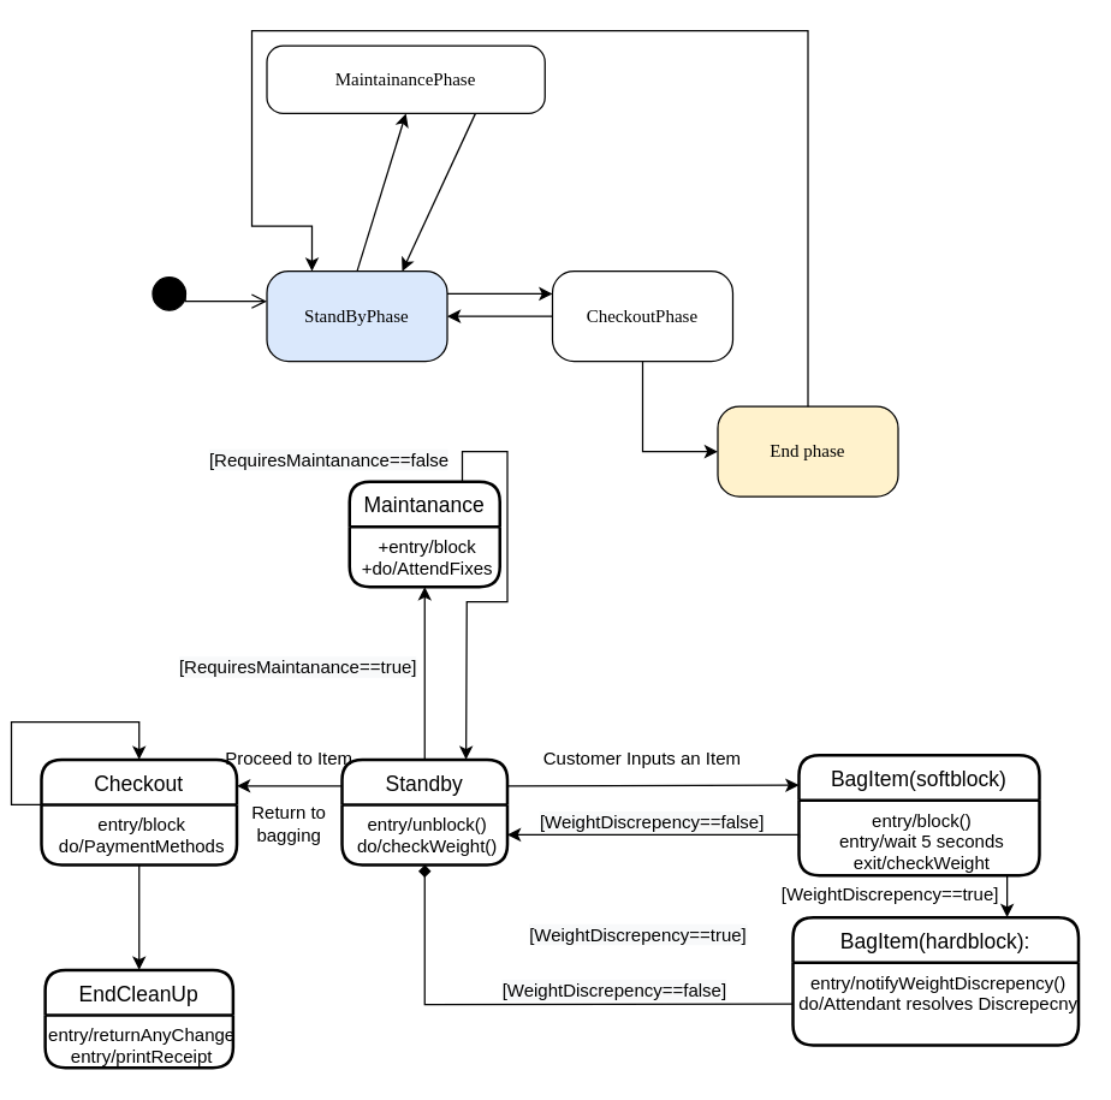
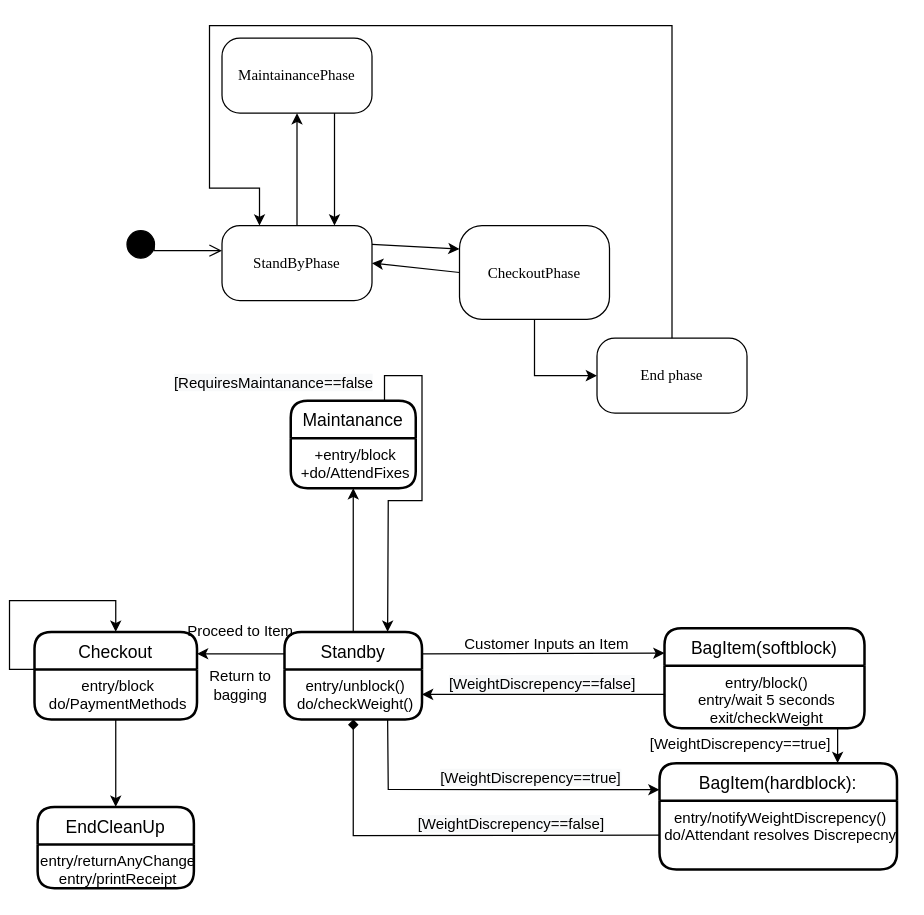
  <mxCell id="0" />
  <mxCell id="1" parent="0" />
  <mxCell id="2" value="" style="ellipse;html=1;shape=startState;fillColor=#000000;strokeColor=#000000;rounded=1;shadow=0;comic=0;labelBackgroundColor=none;fontFamily=Verdana;fontSize=12;fontColor=#000000;align=center;direction=south;" parent="1" vertex="1"><mxGeometry x="90" y="180" width="30" height="30" as="geometry" /></mxCell>
- <mxCell id="3" value="StandByPhase" style="rounded=1;whiteSpace=wrap;html=1;arcSize=24;shadow=0;comic=0;labelBackgroundColor=none;fontFamily=Verdana;fontSize=12;align=center;fillColor=#dae8fc;" parent="1" vertex="1"><mxGeometry x="170" y="180" width="120" height="60" as="geometry" /></mxCell>
+ <mxCell id="3" value="StandByPhase" style="rounded=1;whiteSpace=wrap;html=1;arcSize=24;shadow=0;comic=0;labelBackgroundColor=none;fontFamily=Verdana;fontSize=12;align=center;" parent="1" vertex="1"><mxGeometry x="170" y="180" width="120" height="60" as="geometry" /></mxCell>
  <mxCell id="4" style="edgeStyle=orthogonalEdgeStyle;html=1;labelBackgroundColor=none;endArrow=open;endSize=8;strokeColor=#000000;fontFamily=Verdana;fontSize=12;align=left;rounded=0;exitX=0.427;exitY=0.144;exitDx=0;exitDy=0;exitPerimeter=0;" parent="1" source="2" edge="1"><mxGeometry relative="1" as="geometry"><mxPoint x="170" y="200" as="targetPoint" /><Array as="points"><mxPoint x="116" y="200" /></Array></mxGeometry></mxCell>
  <mxCell id="5" value="" style="endArrow=classic;html=1;rounded=0;strokeColor=#000000;exitX=1;exitY=0.25;exitDx=0;exitDy=0;entryX=0;entryY=0.25;entryDx=0;entryDy=0;" parent="1" source="3" target="6" edge="1"><mxGeometry width="50" height="50" relative="1" as="geometry"><mxPoint x="190" y="370" as="sourcePoint" /><mxPoint x="330" y="210" as="targetPoint" /></mxGeometry></mxCell>
- <mxCell id="6" value="CheckoutPhase" style="rounded=1;whiteSpace=wrap;html=1;arcSize=24;shadow=0;comic=0;labelBackgroundColor=none;fontFamily=Verdana;fontSize=12;align=center;" parent="1" vertex="1"><mxGeometry x="360" y="180" width="120" height="60" as="geometry" /></mxCell>
+ <mxCell id="6" value="CheckoutPhase" style="rounded=1;whiteSpace=wrap;html=1;arcSize=24;shadow=0;comic=0;labelBackgroundColor=none;fontFamily=Verdana;fontSize=12;align=center;" parent="1" vertex="1"><mxGeometry x="360" y="180" width="120" height="75" as="geometry" /></mxCell>
  <mxCell id="7" value="" style="endArrow=classic;html=1;rounded=0;strokeColor=#000000;exitX=0;exitY=0.5;exitDx=0;exitDy=0;entryX=1;entryY=0.5;entryDx=0;entryDy=0;" parent="1" source="6" target="3" edge="1"><mxGeometry width="50" height="50" relative="1" as="geometry"><mxPoint x="350" y="370" as="sourcePoint" /><mxPoint x="400" y="320" as="targetPoint" /></mxGeometry></mxCell>
- <mxCell id="8" value="MaintainancePhase" style="rounded=1;whiteSpace=wrap;html=1;arcSize=24;shadow=0;comic=0;labelBackgroundColor=none;fontFamily=Verdana;fontSize=12;align=center;" parent="1" vertex="1"><mxGeometry x="170" y="30" width="185" height="45" as="geometry" /></mxCell>
+ <mxCell id="8" value="MaintainancePhase" style="rounded=1;whiteSpace=wrap;html=1;arcSize=24;shadow=0;comic=0;labelBackgroundColor=none;fontFamily=Verdana;fontSize=12;align=center;" parent="1" vertex="1"><mxGeometry x="170" y="30" width="120" height="60" as="geometry" /></mxCell>
  <mxCell id="9" value="" style="endArrow=classic;html=1;rounded=0;strokeColor=#000000;exitX=0.5;exitY=0;exitDx=0;exitDy=0;entryX=0.5;entryY=1;entryDx=0;entryDy=0;" parent="1" source="3" target="8" edge="1"><mxGeometry width="50" height="50" relative="1" as="geometry"><mxPoint x="300" y="162" as="sourcePoint" /><mxPoint x="450" y="162" as="targetPoint" /><Array as="points" /></mxGeometry></mxCell>
  <mxCell id="10" value="" style="endArrow=classic;html=1;rounded=0;strokeColor=#000000;exitX=0.75;exitY=1;exitDx=0;exitDy=0;entryX=0.75;entryY=0;entryDx=0;entryDy=0;" parent="1" source="8" target="3" edge="1"><mxGeometry width="50" height="50" relative="1" as="geometry"><mxPoint x="340" y="170" as="sourcePoint" /><mxPoint x="340" y="70" as="targetPoint" /></mxGeometry></mxCell>
  <mxCell id="11" value="" style="endArrow=classic;html=1;rounded=0;strokeColor=#000000;exitX=0.5;exitY=1;exitDx=0;exitDy=0;entryX=0;entryY=0.5;entryDx=0;entryDy=0;" parent="1" source="6" target="12" edge="1"><mxGeometry width="50" height="50" relative="1" as="geometry"><mxPoint x="340" y="260" as="sourcePoint" /><mxPoint x="420" y="380" as="targetPoint" /><Array as="points"><mxPoint x="420" y="300" /></Array></mxGeometry></mxCell>
- <mxCell id="12" value="End phase" style="rounded=1;whiteSpace=wrap;html=1;arcSize=24;shadow=0;comic=0;labelBackgroundColor=none;fontFamily=Verdana;fontSize=12;align=center;fillColor=#fff2cc;" parent="1" vertex="1"><mxGeometry x="470" y="270" width="120" height="60" as="geometry" /></mxCell>
+ <mxCell id="12" value="End phase" style="rounded=1;whiteSpace=wrap;html=1;arcSize=24;shadow=0;comic=0;labelBackgroundColor=none;fontFamily=Verdana;fontSize=12;align=center;" parent="1" vertex="1"><mxGeometry x="470" y="270" width="120" height="60" as="geometry" /></mxCell>
  <mxCell id="13" value="" style="endArrow=classic;html=1;rounded=0;strokeColor=#000000;exitX=0.5;exitY=0;exitDx=0;exitDy=0;entryX=0.25;entryY=0;entryDx=0;entryDy=0;" parent="1" source="12" target="3" edge="1"><mxGeometry width="50" height="50" relative="1" as="geometry"><mxPoint x="330" y="210" as="sourcePoint" /><mxPoint x="200" y="150" as="targetPoint" /><Array as="points"><mxPoint x="530" y="20" /><mxPoint x="160" y="20" /><mxPoint x="160" y="150" /><mxPoint x="200" y="150" /></Array></mxGeometry></mxCell>
  <mxCell id="14" value="BagItem(softblock)" style="swimlane;childLayout=stackLayout;horizontal=1;startSize=30;horizontalStack=0;rounded=1;fontSize=14;fontStyle=0;strokeWidth=2;resizeParent=0;resizeLast=1;shadow=0;dashed=0;align=center;" vertex="1" parent="1"><mxGeometry x="524" y="502" width="160" height="80" as="geometry" /></mxCell>
  <mxCell id="15" value="entry/block()&#10;entry/wait 5 seconds&#10;exit/checkWeight" style="align=center;strokeColor=none;fillColor=none;spacingLeft=4;fontSize=12;verticalAlign=top;resizable=0;rotatable=0;part=1;" vertex="1" parent="14"><mxGeometry y="30" width="160" height="50" as="geometry" /></mxCell>
  <mxCell id="16" value="BagItem(hardblock):" style="swimlane;childLayout=stackLayout;horizontal=1;startSize=30;horizontalStack=0;rounded=1;fontSize=14;fontStyle=0;strokeWidth=2;resizeParent=0;resizeLast=1;shadow=0;dashed=0;align=center;" vertex="1" parent="1"><mxGeometry x="520" y="610" width="190" height="85" as="geometry" /></mxCell>
  <mxCell id="17" value="entry/notifyWeightDiscrepency()&#10;do/Attendant resolves Discrepecny&#10; " style="align=center;strokeColor=none;fillColor=none;spacingLeft=4;fontSize=12;verticalAlign=top;resizable=0;rotatable=0;part=1;" vertex="1" parent="16"><mxGeometry y="30" width="190" height="55" as="geometry" /></mxCell>
  <mxCell id="18" value="[WeightDiscrepency==true]" style="text;html=1;strokeColor=none;fillColor=none;align=center;verticalAlign=middle;whiteSpace=wrap;rounded=0;" vertex="1" parent="1"><mxGeometry x="530" y="580" width="110" height="30" as="geometry" /></mxCell>
  <mxCell id="19" style="edgeStyle=orthogonalEdgeStyle;rounded=0;orthogonalLoop=1;jettySize=auto;html=1;entryX=0.75;entryY=0;entryDx=0;entryDy=0;exitX=0.75;exitY=1;exitDx=0;exitDy=0;" edge="1" parent="1" source="15" target="16"><mxGeometry relative="1" as="geometry" /></mxCell>
  <mxCell id="20" value="Standby" style="swimlane;childLayout=stackLayout;horizontal=1;startSize=30;horizontalStack=0;rounded=1;fontSize=14;fontStyle=0;strokeWidth=2;resizeParent=0;resizeLast=1;shadow=0;dashed=0;align=center;" vertex="1" parent="1"><mxGeometry x="220" y="505" width="110" height="70" as="geometry" /></mxCell>
  <mxCell id="21" value="entry/unblock()&#10;do/checkWeight()&#10;" style="align=center;strokeColor=none;fillColor=none;spacingLeft=4;fontSize=12;verticalAlign=top;resizable=0;rotatable=0;part=1;" vertex="1" parent="20"><mxGeometry y="30" width="110" height="40" as="geometry" /></mxCell>
  <mxCell id="22" value="" style="endArrow=classic;html=1;rounded=0;exitX=1;exitY=0.25;exitDx=0;exitDy=0;entryX=0;entryY=0.25;entryDx=0;entryDy=0;" edge="1" parent="1" source="20" target="14"><mxGeometry width="50" height="50" relative="1" as="geometry"><mxPoint x="360" y="485" as="sourcePoint" /><mxPoint x="410" y="435" as="targetPoint" /></mxGeometry></mxCell>
- <mxCell id="23" value="Customer Inputs an Item" style="text;html=1;strokeColor=none;fillColor=none;align=center;verticalAlign=middle;whiteSpace=wrap;rounded=0;" vertex="1" parent="1"><mxGeometry x="340" y="490" width="160" height="30" as="geometry" /></mxCell>
+ <mxCell id="23" value="Customer Inputs an Item" style="text;html=1;strokeColor=none;fillColor=none;align=center;verticalAlign=middle;whiteSpace=wrap;rounded=0;" vertex="1" parent="1"><mxGeometry x="350" y="500" width="160" height="30" as="geometry" /></mxCell>
  <mxCell id="24" value="" style="endArrow=classic;html=1;rounded=0;exitX=0;exitY=0.5;exitDx=0;exitDy=0;entryX=1;entryY=0.5;entryDx=0;entryDy=0;" edge="1" parent="1" source="15" target="21"><mxGeometry width="50" height="50" relative="1" as="geometry"><mxPoint x="500" y="625" as="sourcePoint" /><mxPoint x="380" y="627" as="targetPoint" /><Array as="points"><mxPoint x="524" y="555" /></Array></mxGeometry></mxCell>
  <mxCell id="25" value="&lt;span style=&quot;color: rgb(0 , 0 , 0) ; font-family: &amp;#34;helvetica&amp;#34; ; font-size: 12px ; font-style: normal ; font-weight: 400 ; letter-spacing: normal ; text-align: center ; text-indent: 0px ; text-transform: none ; word-spacing: 0px ; background-color: rgb(248 , 249 , 250) ; display: inline ; float: none&quot;&gt;[WeightDiscrepency==false]&lt;/span&gt;" style="text;whiteSpace=wrap;html=1;" vertex="1" parent="1"><mxGeometry x="350" y="533" width="170" height="30" as="geometry" /></mxCell>
+ <mxCell id="26" value="" style="endArrow=classic;html=1;rounded=0;exitX=0.75;exitY=1;exitDx=0;exitDy=0;entryX=0;entryY=0.25;entryDx=0;entryDy=0;" edge="1" parent="1" source="21" target="16"><mxGeometry width="50" height="50" relative="1" as="geometry"><mxPoint x="360" y="485" as="sourcePoint" /><mxPoint x="410" y="435" as="targetPoint" /><Array as="points"><mxPoint x="303" y="631" /></Array></mxGeometry></mxCell>
  <mxCell id="27" value="&lt;span style=&quot;color: rgb(0 , 0 , 0) ; font-family: &amp;#34;helvetica&amp;#34; ; font-size: 12px ; font-style: normal ; font-weight: 400 ; letter-spacing: normal ; text-align: center ; text-indent: 0px ; text-transform: none ; word-spacing: 0px ; background-color: rgb(248 , 249 , 250) ; display: inline ; float: none&quot;&gt;[WeightDiscrepency==false]&lt;/span&gt;" style="text;whiteSpace=wrap;html=1;" vertex="1" parent="1"><mxGeometry x="325" y="645" width="170" height="30" as="geometry" /></mxCell>
  <mxCell id="28" value="" style="endArrow=diamond;html=1;rounded=0;exitX=0;exitY=0.5;exitDx=0;exitDy=0;entryX=0.5;entryY=1;entryDx=0;entryDy=0;" edge="1" parent="1" source="17" target="21"><mxGeometry width="50" height="50" relative="1" as="geometry"><mxPoint x="370" y="555" as="sourcePoint" /><mxPoint x="420" y="505" as="targetPoint" /><Array as="points"><mxPoint x="275" y="668" /></Array></mxGeometry></mxCell>
  <mxCell id="29" value="&lt;span style=&quot;color: rgb(0, 0, 0); font-family: helvetica; font-size: 12px; font-style: normal; font-weight: 400; letter-spacing: normal; text-align: center; text-indent: 0px; text-transform: none; word-spacing: 0px; background-color: rgb(248, 249, 250); display: inline; float: none;&quot;&gt;[WeightDiscrepency==true]&lt;/span&gt;" style="text;whiteSpace=wrap;html=1;" vertex="1" parent="1"><mxGeometry x="343" y="608" width="170" height="30" as="geometry" /></mxCell>
  <mxCell id="30" value="Checkout" style="swimlane;childLayout=stackLayout;horizontal=1;startSize=30;horizontalStack=0;rounded=1;fontSize=14;fontStyle=0;strokeWidth=2;resizeParent=0;resizeLast=1;shadow=0;dashed=0;align=center;" vertex="1" parent="1"><mxGeometry x="20" y="505" width="130" height="70" as="geometry" /></mxCell>
  <mxCell id="31" value="entry/block&#10;do/PaymentMethods" style="align=center;strokeColor=none;fillColor=none;spacingLeft=4;fontSize=12;verticalAlign=top;resizable=0;rotatable=0;part=1;" vertex="1" parent="30"><mxGeometry y="30" width="130" height="40" as="geometry" /></mxCell>
  <mxCell id="32" value="" style="endArrow=classic;html=1;rounded=0;exitX=0;exitY=0;exitDx=0;exitDy=0;entryX=0.5;entryY=0;entryDx=0;entryDy=0;" edge="1" parent="30" source="31" target="30"><mxGeometry width="50" height="50" relative="1" as="geometry"><mxPoint x="220" y="5" as="sourcePoint" /><mxPoint x="20" y="-45" as="targetPoint" /><Array as="points"><mxPoint x="-20" y="30" /><mxPoint x="-20" y="-25" /><mxPoint x="65" y="-25" /></Array></mxGeometry></mxCell>
  <mxCell id="33" value="" style="endArrow=classic;html=1;rounded=0;exitX=0;exitY=0.25;exitDx=0;exitDy=0;entryX=1;entryY=0.25;entryDx=0;entryDy=0;" edge="1" parent="1" source="20" target="30"><mxGeometry width="50" height="50" relative="1" as="geometry"><mxPoint x="140" y="600" as="sourcePoint" /><mxPoint x="190" y="550" as="targetPoint" /></mxGeometry></mxCell>
  <mxCell id="34" value="Proceed to Item" style="text;html=1;strokeColor=none;fillColor=none;align=center;verticalAlign=middle;whiteSpace=wrap;rounded=0;" vertex="1" parent="1"><mxGeometry x="140" y="490" width="90" height="30" as="geometry" /></mxCell>
  <mxCell id="35" value="Return to bagging" style="text;html=1;strokeColor=none;fillColor=none;align=center;verticalAlign=middle;whiteSpace=wrap;rounded=0;" vertex="1" parent="1"><mxGeometry x="140" y="533" width="90" height="30" as="geometry" /></mxCell>
  <mxCell id="36" value="" style="endArrow=classic;html=1;rounded=0;exitX=0.5;exitY=1;exitDx=0;exitDy=0;entryX=0.5;entryY=0;entryDx=0;entryDy=0;" edge="1" parent="1" source="31" target="37"><mxGeometry width="50" height="50" relative="1" as="geometry"><mxPoint x="90" y="650" as="sourcePoint" /><mxPoint x="85" y="640" as="targetPoint" /></mxGeometry></mxCell>
  <mxCell id="37" value="EndCleanUp" style="swimlane;childLayout=stackLayout;horizontal=1;startSize=30;horizontalStack=0;rounded=1;fontSize=14;fontStyle=0;strokeWidth=2;resizeParent=0;resizeLast=1;shadow=0;dashed=0;align=center;" vertex="1" parent="1"><mxGeometry x="22.5" y="645" width="125" height="65" as="geometry" /></mxCell>
  <mxCell id="38" value="entry/returnAnyChange&#10;entry/printReceipt&#10;" style="align=center;strokeColor=none;fillColor=none;spacingLeft=4;fontSize=12;verticalAlign=top;resizable=0;rotatable=0;part=1;" vertex="1" parent="37"><mxGeometry y="30" width="125" height="35" as="geometry" /></mxCell>
  <mxCell id="39" value="Maintanance" style="swimlane;childLayout=stackLayout;horizontal=1;startSize=30;horizontalStack=0;rounded=1;fontSize=14;fontStyle=0;strokeWidth=2;resizeParent=0;resizeLast=1;shadow=0;dashed=0;align=center;" vertex="1" parent="1"><mxGeometry x="225" y="320" width="100" height="70" as="geometry" /></mxCell>
  <mxCell id="40" value="+entry/block&#10;+do/AttendFixes" style="align=center;strokeColor=none;fillColor=none;spacingLeft=4;fontSize=12;verticalAlign=top;resizable=0;rotatable=0;part=1;" vertex="1" parent="39"><mxGeometry y="30" width="100" height="40" as="geometry" /></mxCell>
  <mxCell id="41" value="" style="endArrow=classic;html=1;rounded=0;exitX=0.5;exitY=0;exitDx=0;exitDy=0;entryX=0.5;entryY=1;entryDx=0;entryDy=0;" edge="1" parent="1" source="20" target="40"><mxGeometry width="50" height="50" relative="1" as="geometry"><mxPoint x="270" y="360" as="sourcePoint" /><mxPoint x="320" y="310" as="targetPoint" /></mxGeometry></mxCell>
- <mxCell id="42" value="&lt;span style=&quot;color: rgb(0 , 0 , 0) ; font-family: &amp;#34;helvetica&amp;#34; ; font-size: 12px ; font-style: normal ; font-weight: 400 ; letter-spacing: normal ; text-align: center ; text-indent: 0px ; text-transform: none ; word-spacing: 0px ; background-color: rgb(248 , 249 , 250) ; display: inline ; float: none&quot;&gt;[RequiresMaintanance==true]&lt;/span&gt;" style="text;whiteSpace=wrap;html=1;" vertex="1" parent="1"><mxGeometry x="110" y="430" width="170" height="30" as="geometry" /></mxCell>
  <mxCell id="43" value="&lt;span style=&quot;color: rgb(0 , 0 , 0) ; font-family: &amp;#34;helvetica&amp;#34; ; font-size: 12px ; font-style: normal ; font-weight: 400 ; letter-spacing: normal ; text-align: center ; text-indent: 0px ; text-transform: none ; word-spacing: 0px ; background-color: rgb(248 , 249 , 250) ; display: inline ; float: none&quot;&gt;[RequiresMaintanance==false&lt;/span&gt;" style="text;whiteSpace=wrap;html=1;" vertex="1" parent="1"><mxGeometry x="130" y="292" width="170" height="30" as="geometry" /></mxCell>
  <mxCell id="44" value="" style="endArrow=classic;html=1;rounded=0;exitX=0.75;exitY=0;exitDx=0;exitDy=0;entryX=0.75;entryY=0;entryDx=0;entryDy=0;" edge="1" parent="1" source="39" target="20"><mxGeometry width="50" height="50" relative="1" as="geometry"><mxPoint x="270" y="450" as="sourcePoint" /><mxPoint x="300" y="290" as="targetPoint" /><Array as="points"><mxPoint x="300" y="300" /><mxPoint x="330" y="300" /><mxPoint x="330" y="320" /><mxPoint x="330" y="360" /><mxPoint x="330" y="400" /><mxPoint x="303" y="400" /></Array></mxGeometry></mxCell>
